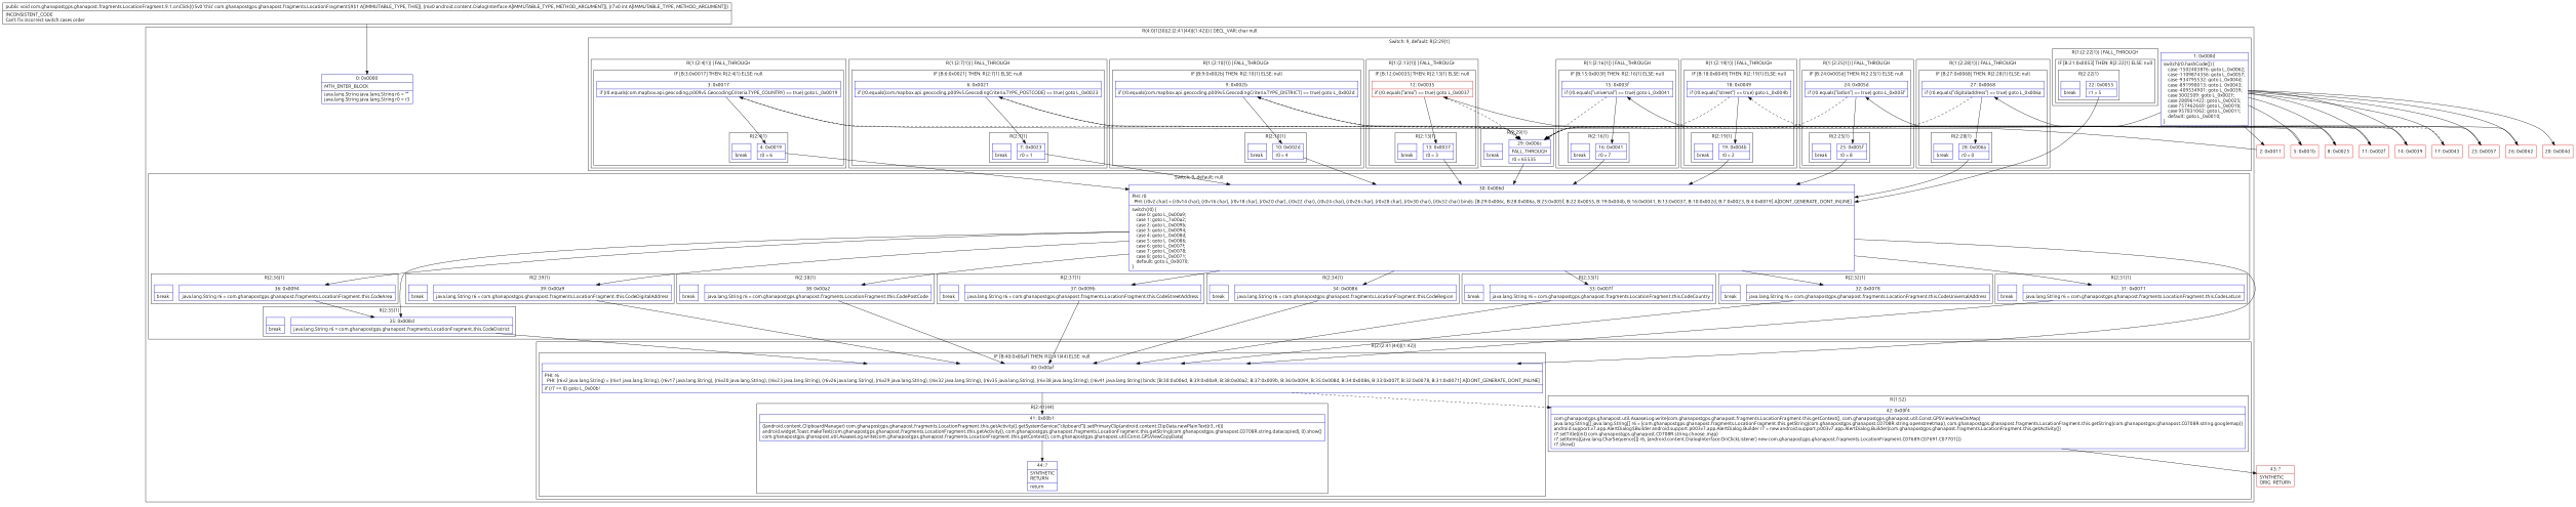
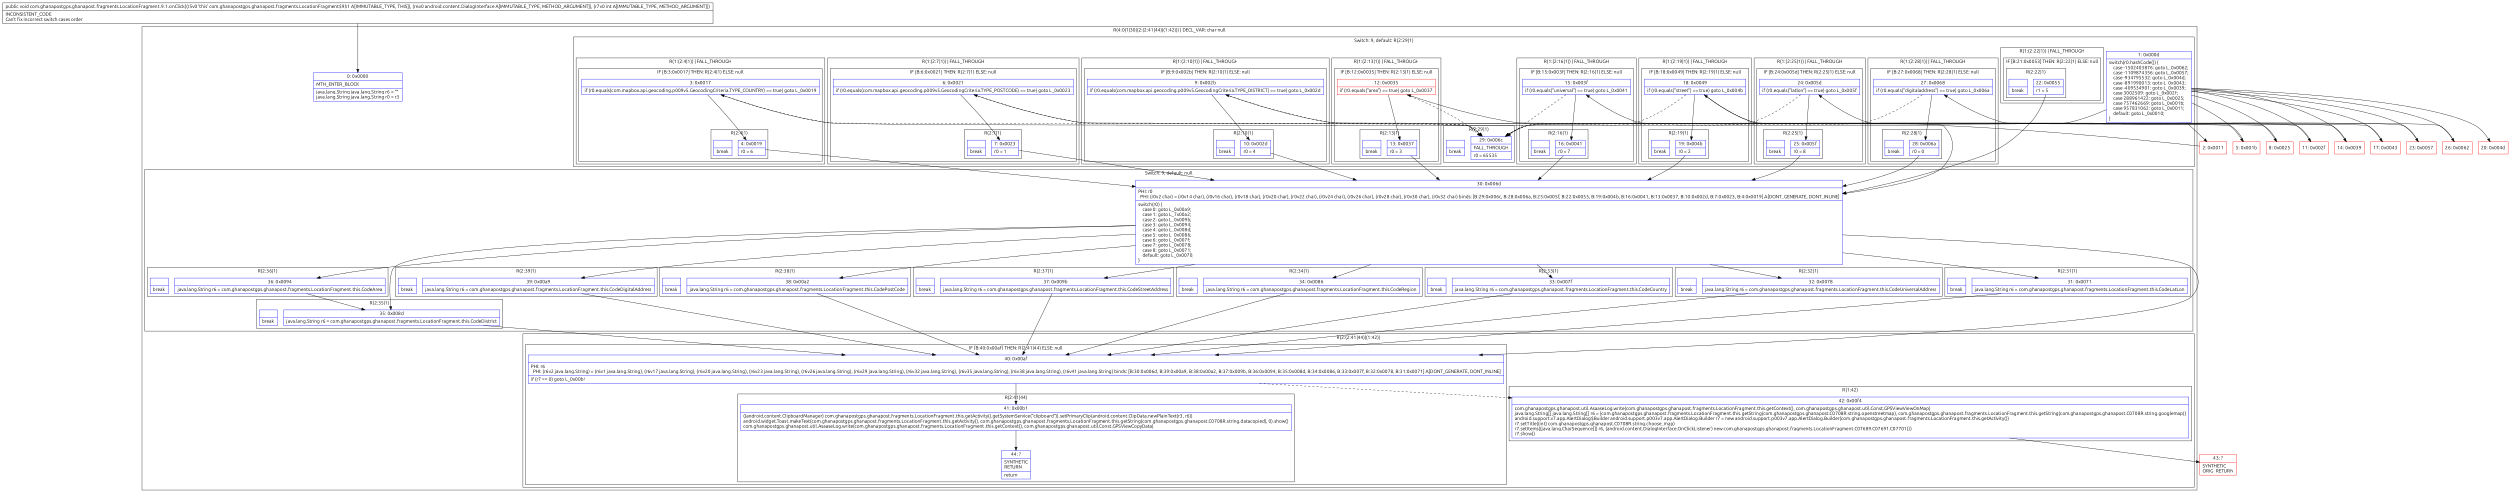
  digraph {
    fontname=Ubuntu
    node [color=blue fontname=Ubuntu shape=record]
    edge [fontname=Ubuntu]
    n1 [label="{28\:\ 0x006a|r0 = 0\l}"]
    n2 [label="{|break\l}"]
    n3 [label="{27\:\ 0x0068|if (r0.equals(\"digitaladdress\") == true) goto L_0x006a\l}"]
    n4 [label="{25\:\ 0x005f|r0 = 8\l}"]
    n5 [label="{|break\l}"]
    n6 [label="{24\:\ 0x005d|if (r0.equals(\"latlon\") == true) goto L_0x005f\l}"]
    n7 [label="{22\:\ 0x0055|r1 = 5\l}"]
    n8 [label="{|break\l}"]
    n9 [label="{19\:\ 0x004b|r0 = 2\l}"]
    n10 [label="{|break\l}"]
    n11 [label="{18\:\ 0x0049|if (r0.equals(\"street\") == true) goto L_0x004b\l}"]
    n12 [label="{16\:\ 0x0041|r0 = 7\l}"]
    n13 [label="{|break\l}"]
    n14 [label="{15\:\ 0x003f|if (r0.equals(\"universal\") == true) goto L_0x0041\l}"]
    n15 [label="{13\:\ 0x0037|r0 = 3\l}"]
    n16 [label="{|break\l}"]
    n17 [color=red label="{12\:\ 0x0035|if (r0.equals(\"area\") == true) goto L_0x0037\l}"]
    n18 [label="{10\:\ 0x002d|r0 = 4\l}"]
    n19 [label="{|break\l}"]
    n20 [label="{9\:\ 0x002b|if (r0.equals(com.mapbox.api.geocoding.p009v5.GeocodingCriteria.TYPE_DISTRICT) == true) goto L_0x002d\l}"]
    n21 [label="{7\:\ 0x0023|r0 = 1\l}"]
    n22 [label="{|break\l}"]
    n23 [label="{6\:\ 0x0021|if (r0.equals(com.mapbox.api.geocoding.p009v5.GeocodingCriteria.TYPE_POSTCODE) == true) goto L_0x0023\l}"]
    n24 [label="{4\:\ 0x0019|r0 = 6\l}"]
    n25 [label="{|break\l}"]
    n26 [label="{3\:\ 0x0017|if (r0.equals(com.mapbox.api.geocoding.p009v5.GeocodingCriteria.TYPE_COUNTRY) == true) goto L_0x0019\l}"]
    n27 [label="{29\:\ 0x006c|FALL_THROUGH\l|r0 = 65535\l}"]
    n28 [label="{|break\l}"]
    n29 [label="{1\:\ 0x000d|switch(r0.hashCode()) \{\l    case \-1502403876: goto L_0x0062;\l    case \-1109874356: goto L_0x0057;\l    case \-934795532: goto L_0x004d;\l    case \-891990013: goto L_0x0043;\l    case \-409534901: goto L_0x0039;\l    case 3002509: goto L_0x002f;\l    case 288961422: goto L_0x0025;\l    case 757462669: goto L_0x001b;\l    case 957831062: goto L_0x0011;\l    default: goto L_0x0010;\l\}\l}"]
    n30 [label="{39\:\ 0x00a9|java.lang.String r6 = com.ghanapostgps.ghanapost.fragments.LocationFragment.this.CodeDigitalAddress\l}"]
    n31 [label="{|break\l}"]
    n32 [label="{38\:\ 0x00a2|java.lang.String r6 = com.ghanapostgps.ghanapost.fragments.LocationFragment.this.CodePostCode\l}"]
    n33 [label="{|break\l}"]
    n34 [label="{37\:\ 0x009b|java.lang.String r6 = com.ghanapostgps.ghanapost.fragments.LocationFragment.this.CodeStreetAddress\l}"]
    n35 [label="{|break\l}"]
    n36 [label="{36\:\ 0x0094|java.lang.String r6 = com.ghanapostgps.ghanapost.fragments.LocationFragment.this.CodeArea\l}"]
    n37 [label="{|break\l}"]
    n38 [label="{35\:\ 0x008d|java.lang.String r6 = com.ghanapostgps.ghanapost.fragments.LocationFragment.this.CodeDistrict\l}"]
    n39 [label="{|break\l}"]
    n40 [label="{34\:\ 0x0086|java.lang.String r6 = com.ghanapostgps.ghanapost.fragments.LocationFragment.this.CodeRegion\l}"]
    n41 [label="{|break\l}"]
    n42 [label="{33\:\ 0x007f|java.lang.String r6 = com.ghanapostgps.ghanapost.fragments.LocationFragment.this.CodeCountry\l}"]
    n43 [label="{|break\l}"]
    n44 [label="{32\:\ 0x0078|java.lang.String r6 = com.ghanapostgps.ghanapost.fragments.LocationFragment.this.CodeUniversalAddress\l}"]
    n45 [label="{|break\l}"]
    n46 [label="{31\:\ 0x0071|java.lang.String r6 = com.ghanapostgps.ghanapost.fragments.LocationFragment.this.CodeLatLon\l}"]
    n47 [label="{|break\l}"]
    n48 [label="{30\:\ 0x006d|PHI: r0 \l  PHI: (r0v2 char) = (r0v14 char), (r0v16 char), (r0v18 char), (r0v20 char), (r0v22 char), (r0v24 char), (r0v26 char), (r0v28 char), (r0v30 char), (r0v32 char) binds: [B:29:0x006c, B:28:0x006a, B:25:0x005f, B:22:0x0055, B:19:0x004b, B:16:0x0041, B:13:0x0037, B:10:0x002d, B:7:0x0023, B:4:0x0019] A[DONT_GENERATE, DONT_INLINE]\l|switch(r0) \{\l    case 0: goto L_0x00a9;\l    case 1: goto L_7x00a2;\l    case 2: goto L_0x009b;\l    case 3: goto L_0x0094;\l    case 4: goto L_0x008d;\l    case 5: goto L_0x0086;\l    case 6: goto L_0x007f;\l    case 7: goto L_0x0078;\l    case 8: goto L_0x0071;\l    default: goto L_0x0070;\l\}\l}"]
    n49 [label="{41\:\ 0x00b1|((android.content.ClipboardManager) com.ghanapostgps.ghanapost.fragments.LocationFragment.this.getActivity().getSystemService(\"clipboard\")).setPrimaryClip(android.content.ClipData.newPlainText(r3, r6))\landroid.widget.Toast.makeText(com.ghanapostgps.ghanapost.fragments.LocationFragment.this.getActivity(), com.ghanapostgps.ghanapost.fragments.LocationFragment.this.getString(com.ghanapostgps.ghanapost.C0708R.string.datacopied), 0).show()\lcom.ghanapostgps.ghanapost.util.AsaaseLog.write(com.ghanapostgps.ghanapost.fragments.LocationFragment.this.getContext(), com.ghanapostgps.ghanapost.util.Const.GPSViewCopyData)\l}"]
    n50 [label="{44\:\ ?|SYNTHETIC\lRETURN\l|return\l}"]
    n51 [label="{40\:\ 0x00af|PHI: r6 \l  PHI: (r6v2 java.lang.String) = (r6v1 java.lang.String), (r6v17 java.lang.String), (r6v20 java.lang.String), (r6v23 java.lang.String), (r6v26 java.lang.String), (r6v29 java.lang.String), (r6v32 java.lang.String), (r6v35 java.lang.String), (r6v38 java.lang.String), (r6v41 java.lang.String) binds: [B:30:0x006d, B:39:0x00a9, B:38:0x00a2, B:37:0x009b, B:36:0x0094, B:35:0x008d, B:34:0x0086, B:33:0x007f, B:32:0x0078, B:31:0x0071] A[DONT_GENERATE, DONT_INLINE]\l|if (r7 == 0) goto L_0x00b1\l}"]
    n52 [label="{42\:\ 0x00f4|com.ghanapostgps.ghanapost.util.AsaaseLog.write(com.ghanapostgps.ghanapost.fragments.LocationFragment.this.getContext(), com.ghanapostgps.ghanapost.util.Const.GPSViewViewOnMap)\ljava.lang.String[] java.lang.String[] r6 = \{com.ghanapostgps.ghanapost.fragments.LocationFragment.this.getString(com.ghanapostgps.ghanapost.C0708R.string.openstreetmap), com.ghanapostgps.ghanapost.fragments.LocationFragment.this.getString(com.ghanapostgps.ghanapost.C0708R.string.googlemap)\}\landroid.support.v7.app.AlertDialog$Builder android.support.p003v7.app.AlertDialog.Builder r7 = new android.support.p003v7.app.AlertDialog.Builder(com.ghanapostgps.ghanapost.fragments.LocationFragment.this.getActivity())\lr7.setTitle((int) com.ghanapostgps.ghanapost.C0708R.string.choose_map)\lr7.setItems((java.lang.CharSequence[]) r6, (android.content.DialogInterface.OnClickListener) new com.ghanapostgps.ghanapost.fragments.LocationFragment.C07689.C07691.C07701())\lr7.show()\l}"]
    n53 [label="{0\:\ 0x0000|MTH_ENTER_BLOCK\l|java.lang.String java.lang.String r6 = \"\"\ljava.lang.String java.lang.String r0 = r3\l}"]
    n54 [color=red label="{2\:\ 0x0011}"]
    n55 [color=red label="{5\:\ 0x001b}"]
    n56 [color=red label="{8\:\ 0x0025}"]
    n57 [color=red label="{11\:\ 0x002f}"]
    n58 [color=red label="{14\:\ 0x0039}"]
    n59 [color=red label="{17\:\ 0x0043}"]
    n60 [color=red label="{20\:\ 0x004d}"]
    n61 [color=red label="{23\:\ 0x0057}"]
    n62 [color=red label="{26\:\ 0x0062}"]
    n63 [color=red label="{43\:\ ?|SYNTHETIC\lORIG_RETURN\l}"]
    n64 [label="{public void com.ghanapostgps.ghanapost.fragments.LocationFragment.9.1.onClick((r5v0 'this' com.ghanapostgps.ghanapost.fragments.LocationFragment$9$1 A[IMMUTABLE_TYPE, THIS]), (r6v0 android.content.DialogInterface A[IMMUTABLE_TYPE, METHOD_ARGUMENT]), (r7v0 int A[IMMUTABLE_TYPE, METHOD_ARGUMENT]))  | INCONSISTENT_CODE\lCan't fix incorrect switch cases order\l}" color=""]
    subgraph cluster_1 {
      label="R(4:0|1|30|(2:(2:41|44)|(1:42))) | DECL_VAR: char null\l"
      n53
      subgraph cluster_2 {
        label="Switch: 9, default: R(2:29|1)"
        n29
        subgraph cluster_3 {
          label="R(1:(2:28|1)) | FALL_THROUGH\l"
          subgraph cluster_4 {
            label="IF [B:27:0x0068] THEN: R(2:28|1) ELSE: null"
            n3
            subgraph cluster_5 {
              label="R(2:28|1)"
              n1
              n2
            }
          }
        }
        subgraph cluster_6 {
          label="R(1:(2:25|1)) | FALL_THROUGH\l"
          subgraph cluster_7 {
            label="IF [B:24:0x005d] THEN: R(2:25|1) ELSE: null"
            n6
            subgraph cluster_8 {
              label="R(2:25|1)"
              n4
              n5
            }
          }
        }
        subgraph cluster_9 {
          label="R(1:(2:22|1)) | FALL_THROUGH\l"
          subgraph cluster_10 {
            label="IF [B:21:0x0053] THEN: R(2:22|1) ELSE: null"
            subgraph cluster_11 {
              label="R(2:22|1)"
              n7
              n8
            }
          }
        }
        subgraph cluster_12 {
          label="R(1:(2:19|1)) | FALL_THROUGH\l"
          subgraph cluster_13 {
            label="IF [B:18:0x0049] THEN: R(2:19|1) ELSE: null"
            n11
            subgraph cluster_14 {
              label="R(2:19|1)"
              n9
              n10
            }
          }
        }
        subgraph cluster_15 {
          label="R(1:(2:16|1)) | FALL_THROUGH\l"
          subgraph cluster_16 {
            label="IF [B:15:0x003f] THEN: R(2:16|1) ELSE: null"
            n14
            subgraph cluster_17 {
              label="R(2:16|1)"
              n12
              n13
            }
          }
        }
        subgraph cluster_18 {
          label="R(1:(2:13|1)) | FALL_THROUGH\l"
          subgraph cluster_19 {
            label="IF [B:12:0x0035] THEN: R(2:13|1) ELSE: null"
            n17
            subgraph cluster_20 {
              label="R(2:13|1)"
              n15
              n16
            }
          }
        }
        subgraph cluster_21 {
          label="R(1:(2:10|1)) | FALL_THROUGH\l"
          subgraph cluster_22 {
            label="IF [B:9:0x002b] THEN: R(2:10|1) ELSE: null"
            n20
            subgraph cluster_23 {
              label="R(2:10|1)"
              n18
              n19
            }
          }
        }
        subgraph cluster_24 {
          label="R(1:(2:7|1)) | FALL_THROUGH\l"
          subgraph cluster_25 {
            label="IF [B:6:0x0021] THEN: R(2:7|1) ELSE: null"
            n23
            subgraph cluster_26 {
              label="R(2:7|1)"
              n21
              n22
            }
          }
        }
        subgraph cluster_27 {
          label="R(1:(2:4|1)) | FALL_THROUGH\l"
          subgraph cluster_28 {
            label="IF [B:3:0x0017] THEN: R(2:4|1) ELSE: null"
            n26
            subgraph cluster_29 {
              label="R(2:4|1)"
              n24
              n25
            }
          }
        }
        subgraph cluster_30 {
          label="R(2:29|1)"
          n27
          n28
        }
      }
      subgraph cluster_31 {
        label="Switch: 9, default: null"
        n48
        subgraph cluster_32 {
          label="R(2:39|1)"
          n30
          n31
        }
        subgraph cluster_33 {
          label="R(2:38|1)"
          n32
          n33
        }
        subgraph cluster_34 {
          label="R(2:37|1)"
          n34
          n35
        }
        subgraph cluster_35 {
          label="R(2:36|1)"
          n36
          n37
        }
        subgraph cluster_36 {
          label="R(2:35|1)"
          n38
          n39
        }
        subgraph cluster_37 {
          label="R(2:34|1)"
          n40
          n41
        }
        subgraph cluster_38 {
          label="R(2:33|1)"
          n42
          n43
        }
        subgraph cluster_39 {
          label="R(2:32|1)"
          n44
          n45
        }
        subgraph cluster_40 {
          label="R(2:31|1)"
          n46
          n47
        }
      }
      subgraph cluster_41 {
        label="R(2:(2:41|44)|(1:42))"
        subgraph cluster_42 {
          label="IF [B:40:0x00af] THEN: R(2:41|44) ELSE: null"
          n51
          subgraph cluster_43 {
            label="R(2:41|44)"
            n49
            n50
          }
        }
        subgraph cluster_44 {
-         label="R(1:52)"
+         label="R(1:42)"
          n52
        }
      }
    }
    n1 -> n48
    n3 -> n1
    n3 -> n27 [style=dashed]
    n4 -> n48
    n6 -> n4
    n6 -> n27 [style=dashed]
    n7 -> n48
    n9 -> n48
    n11 -> n9
    n11 -> n27 [style=dashed]
    n12 -> n48
    n14 -> n12
    n14 -> n27 [style=dashed]
    n15 -> n48
    n17 -> n15
    n17 -> n27 [style=dashed]
    n18 -> n48
    n20 -> n18
    n20 -> n27 [style=dashed]
    n21 -> n48
    n23 -> n21
    n23 -> n27 [style=dashed]
    n24 -> n48
    n26 -> n24
    n26 -> n27 [style=dashed]
-   n27 -> n48
+   n11 -> n48
    n29 -> n27
    n29 -> n54
    n29 -> n55
    n29 -> n56
    n29 -> n57
    n29 -> n58
    n29 -> n59
    n29 -> n60
    n29 -> n61
    n29 -> n62
    n30 -> n51
    n32 -> n51
    n34 -> n51
    n36 -> n38
    n38 -> n51
    n40 -> n51
    n42 -> n51
    n44 -> n51
    n46 -> n51
    n48 -> n30
    n48 -> n32
    n48 -> n34
    n48 -> n36
    n48 -> n38
    n48 -> n40
    n48 -> n42
    n48 -> n44
    n48 -> n46
    n48 -> n51
    n49 -> n50
    n51 -> n49
    n51 -> n52 [style=dashed]
    n52 -> n63
    n54 -> n26
    n55 -> n23
    n56 -> n20
    n57 -> n17
    n58 -> n14
-   n59 -> n11 [style=dashed]
+   n59 -> n11
    n61 -> n6
    n62 -> n3
    n64 -> n53
  }
